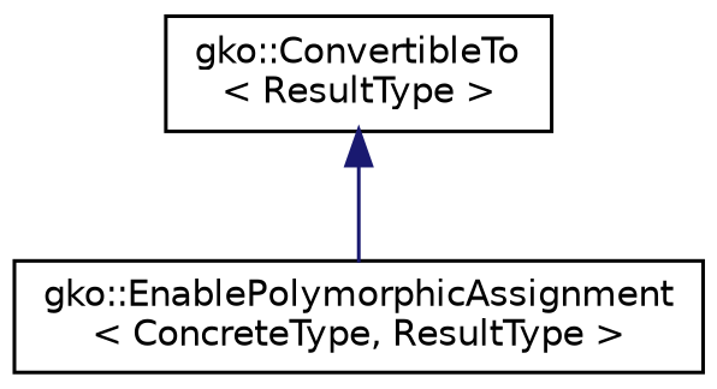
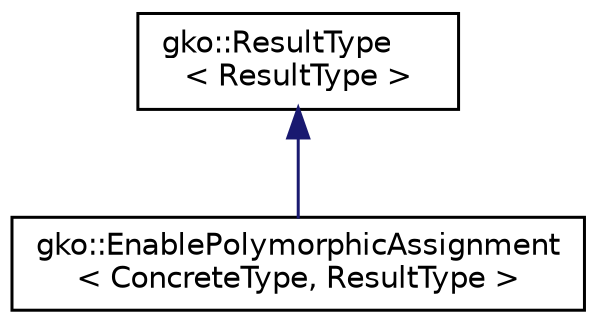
  digraph {
    rankdir=TB
    node [color=black fillcolor=white fontname=Helvetica fontsize=10 shape=record style=filled]
-   n1 [height=0.2 label="gko::ConvertibleTo\l\< ResultType \>" width=0.4]
+   n1 [height=0.2 label="gko::ResultType\l\< ResultType \>" width=0.4]
    n2 [height=0.2 label="gko::EnablePolymorphicAssignment\l\< ConcreteType, ResultType \>" width=0.4]
    n1 -> n2 [color=midnightblue dir=back fontname=Helvetica fontsize=10 labelfontname=Helvetica labelfontsize=10 style=solid]
  }
